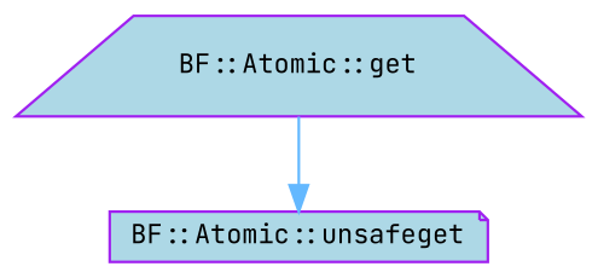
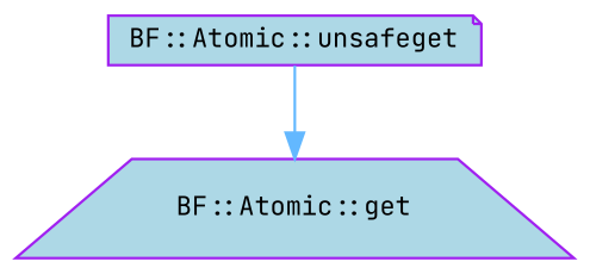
  digraph {
    rankdir=TB
    fontname="JetBrains Mono"
    node [color=purple fillcolor=lightblue fontname="JetBrains Mono" fontsize=10 style=filled]
    n1 [fontcolor=black height=0.2 label="BF::Atomic::get" shape=trapezium width=0.4]
    n2 [height=0.2 label="BF::Atomic::unsafeget" shape=note width=0.4]
-   n1 -> n2 [color=steelblue1 fontname="JetBrains Mono" fontsize=10 labelfontname=Helvetica labelfontsize=10 style=solid]
+   n2 -> n1 [color=steelblue1 fontname="JetBrains Mono" fontsize=10 labelfontname=Helvetica labelfontsize=10 style=solid]
  }
